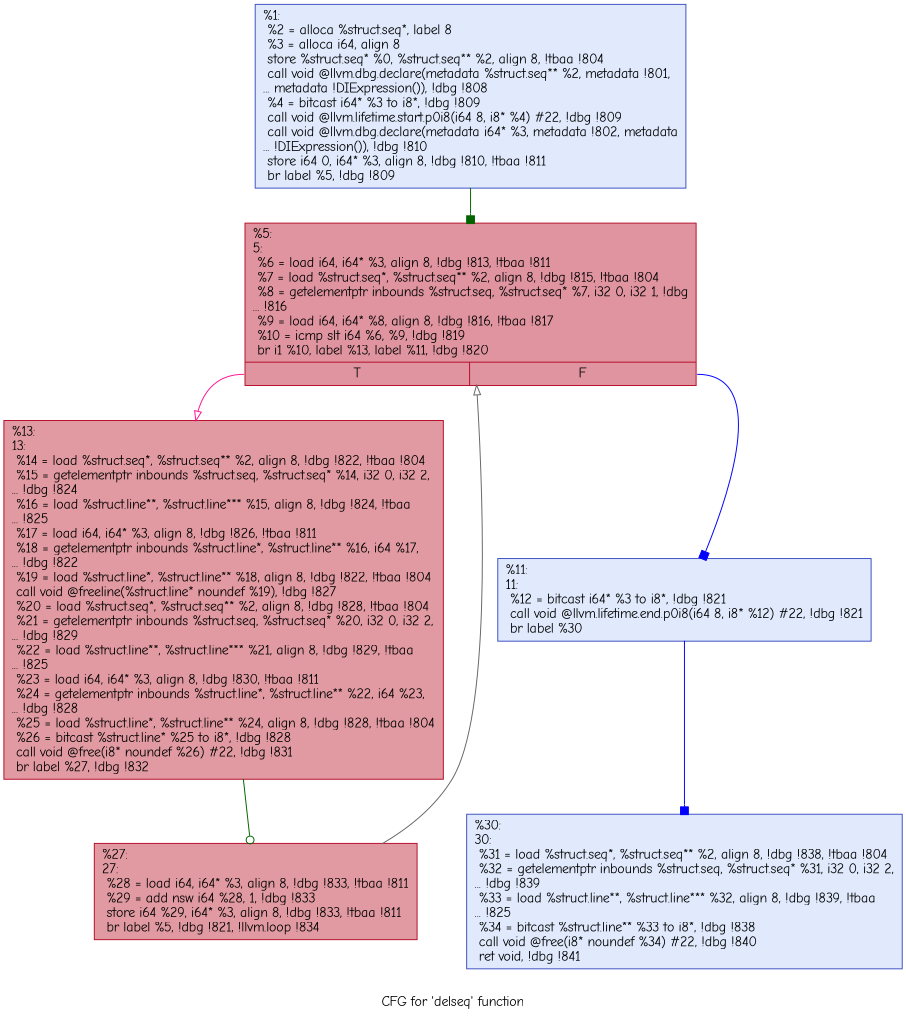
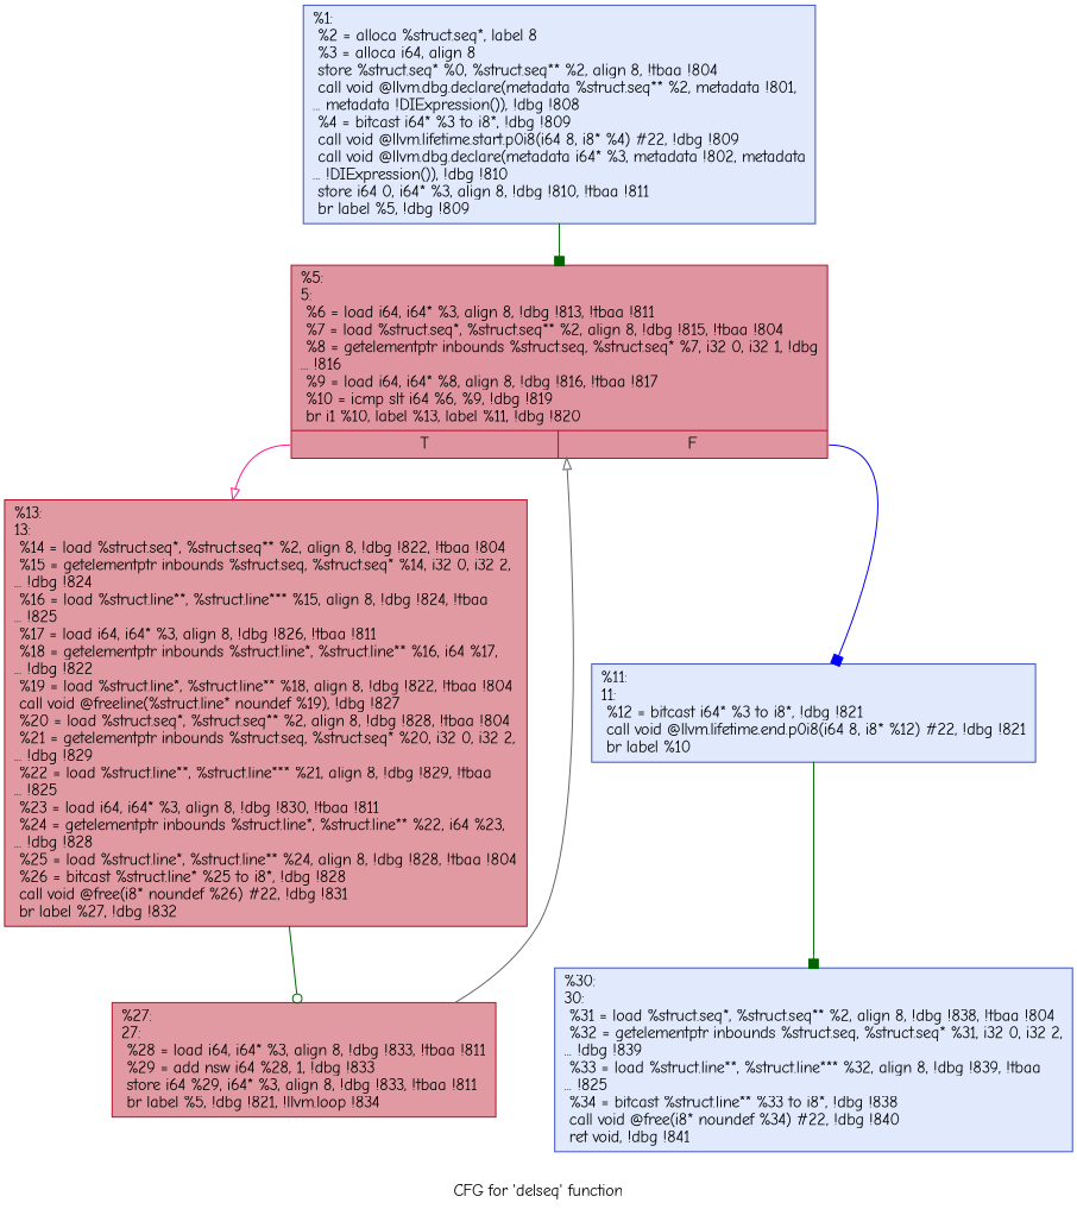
  digraph {
    fontname="Comic Neue"
    label="CFG for 'delseq' function"
    node [color="#3d50c3ff" fillcolor="#b9d0f970" fontname="Comic Neue" shape=record style=filled]
    edge [arrowhead=box color=darkgreen fontname="Comic Neue"]
    n1 [label="{%1:\l  %2 = alloca %struct.seq*, label 8\l  %3 = alloca i64, align 8\l  store %struct.seq* %0, %struct.seq** %2, align 8, !tbaa !804\l  call void @llvm.dbg.declare(metadata %struct.seq** %2, metadata !801,\l... metadata !DIExpression()), !dbg !808\l  %4 = bitcast i64* %3 to i8*, !dbg !809\l  call void @llvm.lifetime.start.p0i8(i64 8, i8* %4) #22, !dbg !809\l  call void @llvm.dbg.declare(metadata i64* %3, metadata !802, metadata\l... !DIExpression()), !dbg !810\l  store i64 0, i64* %3, align 8, !dbg !810, !tbaa !811\l  br label %5, !dbg !809\l}"]
    n2 [color="#b70d28ff" fillcolor="#b70d2870" label="{%5:\l5:                                                \l  %6 = load i64, i64* %3, align 8, !dbg !813, !tbaa !811\l  %7 = load %struct.seq*, %struct.seq** %2, align 8, !dbg !815, !tbaa !804\l  %8 = getelementptr inbounds %struct.seq, %struct.seq* %7, i32 0, i32 1, !dbg\l... !816\l  %9 = load i64, i64* %8, align 8, !dbg !816, !tbaa !817\l  %10 = icmp slt i64 %6, %9, !dbg !819\l  br i1 %10, label %13, label %11, !dbg !820\l|{<s0>T|<s1>F}}"]
    n3 [color="#b70d28ff" fillcolor="#bb1b2c70" label="{%13:\l13:                                               \l  %14 = load %struct.seq*, %struct.seq** %2, align 8, !dbg !822, !tbaa !804\l  %15 = getelementptr inbounds %struct.seq, %struct.seq* %14, i32 0, i32 2,\l... !dbg !824\l  %16 = load %struct.line**, %struct.line*** %15, align 8, !dbg !824, !tbaa\l... !825\l  %17 = load i64, i64* %3, align 8, !dbg !826, !tbaa !811\l  %18 = getelementptr inbounds %struct.line*, %struct.line** %16, i64 %17,\l... !dbg !822\l  %19 = load %struct.line*, %struct.line** %18, align 8, !dbg !822, !tbaa !804\l  call void @freeline(%struct.line* noundef %19), !dbg !827\l  %20 = load %struct.seq*, %struct.seq** %2, align 8, !dbg !828, !tbaa !804\l  %21 = getelementptr inbounds %struct.seq, %struct.seq* %20, i32 0, i32 2,\l... !dbg !829\l  %22 = load %struct.line**, %struct.line*** %21, align 8, !dbg !829, !tbaa\l... !825\l  %23 = load i64, i64* %3, align 8, !dbg !830, !tbaa !811\l  %24 = getelementptr inbounds %struct.line*, %struct.line** %22, i64 %23,\l... !dbg !828\l  %25 = load %struct.line*, %struct.line** %24, align 8, !dbg !828, !tbaa !804\l  %26 = bitcast %struct.line* %25 to i8*, !dbg !828\l  call void @free(i8* noundef %26) #22, !dbg !831\l  br label %27, !dbg !832\l}"]
-   n4 [label="{%11:\l11:                                               \l  %12 = bitcast i64* %3 to i8*, !dbg !821\l  call void @llvm.lifetime.end.p0i8(i64 8, i8* %12) #22, !dbg !821\l  br label %30\l}"]
+   n4 [label="{%11:\l11:                                               \l  %12 = bitcast i64* %3 to i8*, !dbg !821\l  call void @llvm.lifetime.end.p0i8(i64 8, i8* %12) #22, !dbg !821\l  br label %10\l}"]
    n5 [color="#b70d28ff" fillcolor="#bb1b2c70" label="{%27:\l27:                                               \l  %28 = load i64, i64* %3, align 8, !dbg !833, !tbaa !811\l  %29 = add nsw i64 %28, 1, !dbg !833\l  store i64 %29, i64* %3, align 8, !dbg !833, !tbaa !811\l  br label %5, !dbg !821, !llvm.loop !834\l}"]
    n6 [label="{%30:\l30:                                               \l  %31 = load %struct.seq*, %struct.seq** %2, align 8, !dbg !838, !tbaa !804\l  %32 = getelementptr inbounds %struct.seq, %struct.seq* %31, i32 0, i32 2,\l... !dbg !839\l  %33 = load %struct.line**, %struct.line*** %32, align 8, !dbg !839, !tbaa\l... !825\l  %34 = bitcast %struct.line** %33 to i8*, !dbg !838\l  call void @free(i8* noundef %34) #22, !dbg !840\l  ret void, !dbg !841\l}"]
    n1 -> n2
    n2 -> n3 [arrowhead=onormal color=deeppink tailport=s0]
    n2 -> n4 [color=blue tailport=s1]
    n3 -> n5 [arrowhead=odot]
-   n4 -> n6 [color=blue]
+   n4 -> n6
    n5 -> n2 [arrowhead=onormal color=gray40]
  }
